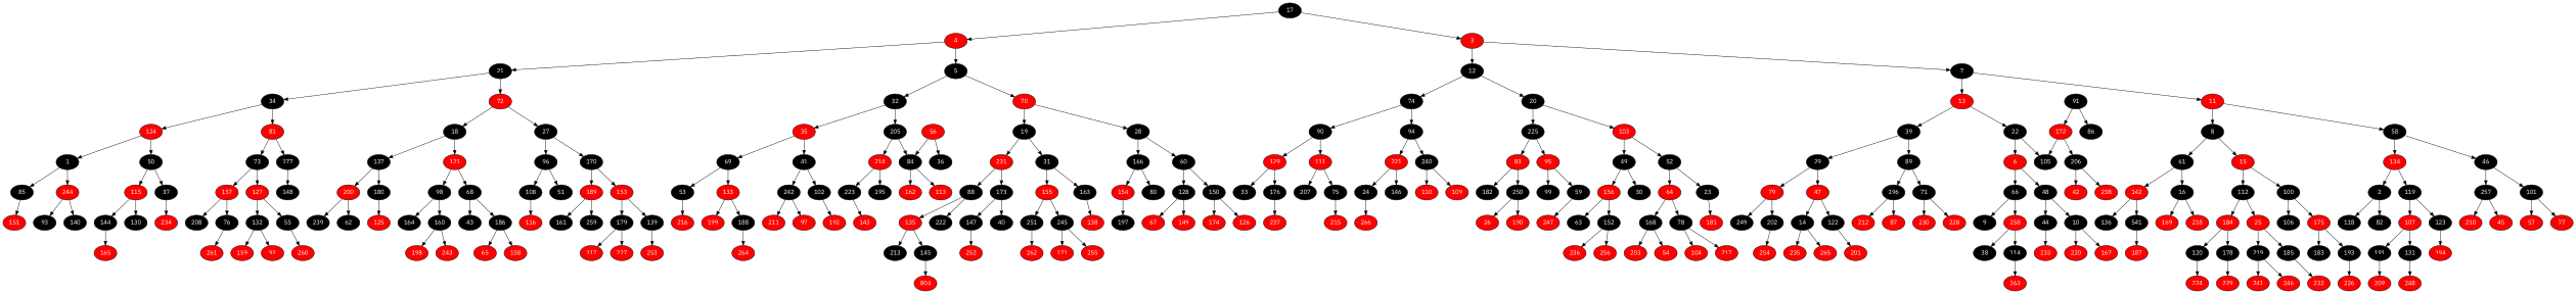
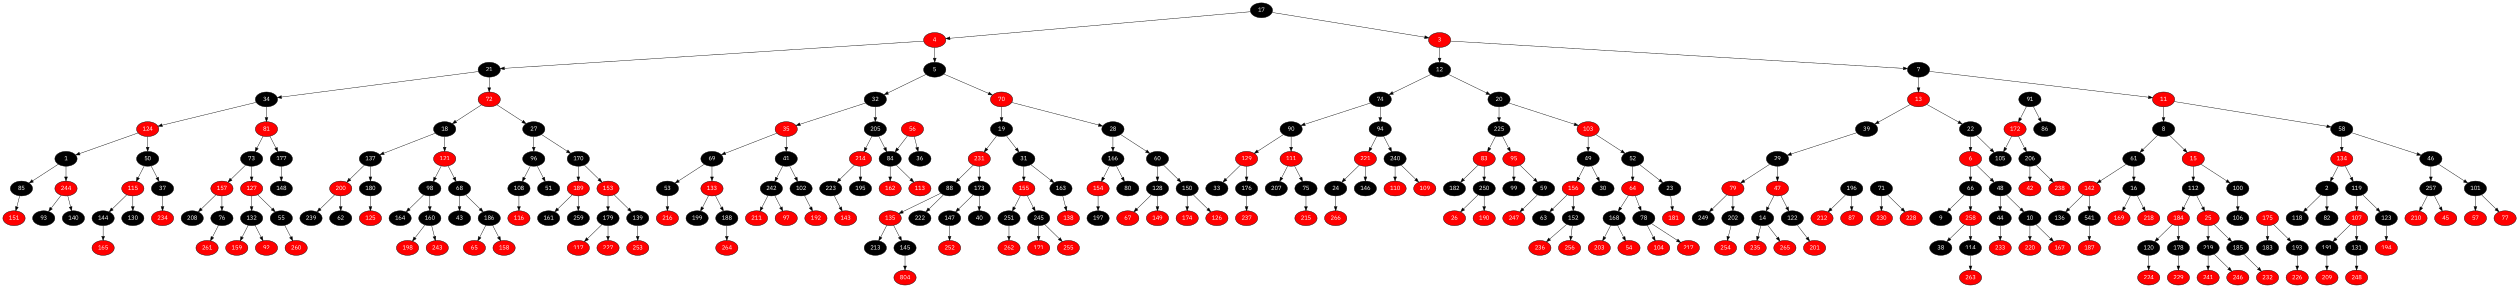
  digraph {
    fontname="IBM Plex Sans"
    node [fillcolor=" black" fontcolor=" white" fontname="IBM Plex Sans" style=filled]
    edge [color=black fontname="IBM Plex Sans"]
    17
    4 [fillcolor=" red"]
    21
    72 [fillcolor=" red"]
    27
    96
    51
    108
    116 [fillcolor=" red"]
    170
    153 [fillcolor=" red"]
    179
    117 [fillcolor=" red"]
    227 [fillcolor=" red"]
    139
    253 [fillcolor=" red"]
    189 [fillcolor=" red"]
    161
    259
    18
    137
    180
    125 [fillcolor=" red"]
    200 [fillcolor=" red"]
    239
    62
    121 [fillcolor=" red"]
    68
    186
    158 [fillcolor=" red"]
    65 [fillcolor=" red"]
    43
    98
    160
    243 [fillcolor=" red"]
    198 [fillcolor=" red"]
    164
    34
    81 [fillcolor=" red"]
    73
    127 [fillcolor=" red"]
    132
    92 [fillcolor=" red"]
    159 [fillcolor=" red"]
    55
    260 [fillcolor=" red"]
    157 [fillcolor=" red"]
    208
    76
    261 [fillcolor=" red"]
    177
    148
    124 [fillcolor=" red"]
    1
    85
    151 [fillcolor=" red"]
    244 [fillcolor=" red"]
    93
    140
    50
    115 [fillcolor=" red"]
    144
    165 [fillcolor=" red"]
    130
    37
    234 [fillcolor=" red"]
    5
    70 [fillcolor=" red"]
    28
    166
    80
    154 [fillcolor=" red"]
    197
    60
    150
    174 [fillcolor=" red"]
    126 [fillcolor=" red"]
    128
    67 [fillcolor=" red"]
    149 [fillcolor=" red"]
    19
    231 [fillcolor=" red"]
    173
    40
    147
    252 [fillcolor=" red"]
    88
    222
    135 [fillcolor=" red"]
    145
    n91 [fillcolor=" red" label=804]
    213
    31
    163
    138 [fillcolor=" red"]
    155 [fillcolor=" red"]
    251
    262 [fillcolor=" red"]
    245
    171 [fillcolor=" red"]
    255 [fillcolor=" red"]
    32
    205
    214 [fillcolor=" red"]
    195
    223
    143 [fillcolor=" red"]
    56 [fillcolor=" red"]
    36
    84
    113 [fillcolor=" red"]
    162 [fillcolor=" red"]
    35 [fillcolor=" red"]
    41
    102
    192 [fillcolor=" red"]
    242
    211 [fillcolor=" red"]
    97 [fillcolor=" red"]
    69
    133 [fillcolor=" red"]
-   199 [fillcolor=red]
+   199
    188
    264 [fillcolor=" red"]
    53
    216 [fillcolor=" red"]
    3 [fillcolor=" red"]
    12
    20
    103 [fillcolor=" red"]
    49
    30
    156 [fillcolor=" red"]
    63
    152
    236 [fillcolor=" red"]
    256 [fillcolor=" red"]
    52
    23
    181 [fillcolor=" red"]
    64 [fillcolor=" red"]
    78
    104 [fillcolor=" red"]
    217 [fillcolor=" red"]
    168
    203 [fillcolor=" red"]
    54 [fillcolor=" red"]
    225
    83 [fillcolor=" red"]
    250
    190 [fillcolor=" red"]
    26 [fillcolor=" red"]
    182
    95 [fillcolor=" red"]
    59
    247 [fillcolor=" red"]
    99
    74
    94
    221 [fillcolor=" red"]
    146
    24
    266 [fillcolor=" red"]
    240
    109 [fillcolor=" red"]
    110 [fillcolor=" red"]
    90
    129 [fillcolor=" red"]
    176
    237 [fillcolor=" red"]
    33
    111 [fillcolor=" red"]
    75
    215 [fillcolor=" red"]
    207
    7
    11 [fillcolor=" red"]
    58
    134 [fillcolor=" red"]
    119
    107 [fillcolor=" red"]
    191
    209 [fillcolor=" red"]
    131
    248 [fillcolor=" red"]
    123
    194 [fillcolor=" red"]
    2
    118
    82
    46
    101
    57 [fillcolor=" red"]
    77 [fillcolor=" red"]
    257
    210 [fillcolor=" red"]
    45 [fillcolor=" red"]
    8
    61
    16
    169 [fillcolor=" red"]
    218 [fillcolor=" red"]
    142 [fillcolor=" red"]
    136
    n205 [label=541]
    187 [fillcolor=" red"]
    15 [fillcolor=" red"]
    100
    106
    175 [fillcolor=" red"]
    193
    226 [fillcolor=" red"]
    183
    112
    184 [fillcolor=" red"]
    178
    229 [fillcolor=" red"]
    120
    224 [fillcolor=" red"]
    25 [fillcolor=" red"]
    185
    232 [fillcolor=" red"]
    219
    241 [fillcolor=" red"]
    246 [fillcolor=" red"]
    13 [fillcolor=" red"]
    39
    29
    47 [fillcolor=" red"]
    14
    235 [fillcolor=" red"]
    265 [fillcolor=" red"]
    122
    201 [fillcolor=" red"]
    79 [fillcolor=" red"]
    249
    202
    254 [fillcolor=" red"]
-   89
    71
    230 [fillcolor=" red"]
    228 [fillcolor=" red"]
    196
    212 [fillcolor=" red"]
    87 [fillcolor=" red"]
    22
    91
    172 [fillcolor=" red"]
    206
    238 [fillcolor=" red"]
    42 [fillcolor=" red"]
    105
    86
    6 [fillcolor=" red"]
    48
    44
    233 [fillcolor=" red"]
    10
    220 [fillcolor=" red"]
    167 [fillcolor=" red"]
    66
    9
    258 [fillcolor=" red"]
    114
    263 [fillcolor=" red"]
    38
    subgraph sub_1 {
      17
      4
      21
      72
      27
      96
      51
      108
      116
      170
      153
      179
      117
      227
      139
      253
      189
      161
      259
      18
      137
      180
      125
      200
      239
      62
      121
      68
      186
      158
      65
      43
      98
      160
      243
      198
      164
      34
      81
      73
      127
      132
      92
      159
      55
      260
      157
      208
      76
      261
      177
      148
      124
      1
      85
      151
      244
      93
      140
      50
      115
      144
      165
      130
      37
      234
      5
      70
      28
      166
      80
      154
      197
      60
      150
      174
      126
      128
      67
      149
      19
      231
      173
      40
      147
      252
      88
      222
      135
      145
      n91
      213
      31
      163
      138
      155
      251
      262
      245
      171
      255
      32
      205
      214
      195
      223
      143
      56
      36
      84
      113
      162
      35
      41
      102
      192
      242
      211
      97
      69
      133
      199
      188
      264
      53
      216
      3
      12
      20
      103
      49
      30
      156
      63
      152
      236
      256
      52
      23
      181
      64
      78
      104
      217
      168
      203
      54
      225
      83
      250
      190
      26
      182
      95
      59
      247
      99
      74
      94
      221
      146
      24
      266
      240
      109
      110
      90
      129
      176
      237
      33
      111
      75
      215
      207
      7
      11
      58
      134
      119
      107
      191
      209
      131
      248
      123
      194
      2
      118
      82
      46
      101
      57
      77
      257
      210
      45
      8
      61
      16
      169
      218
      142
      136
      n205
      187
      15
      100
      106
      175
      193
      226
      183
      112
      184
      178
      229
      120
      224
      25
      185
      232
      219
      241
      246
      13
      39
      29
      47
      14
      235
      265
      122
      201
      79
      249
      202
      254
-     89
      71
      230
      228
      196
      212
      87
      22
      91
      172
      206
      238
      42
      105
      86
      6
      48
      44
      233
      10
      220
      167
      66
      9
      258
      114
      263
      38
    }
    17 -> 4
    17 -> 3
    4 -> 21
    4 -> 5
    21 -> 72
    21 -> 34
    72 -> 27
    72 -> 18
    27 -> 96
    27 -> 170
    96 -> 51
    96 -> 108
    108 -> 116
    170 -> 153
    170 -> 189
    153 -> 179
    153 -> 139
    179 -> 117
    179 -> 227
    139 -> 253
    189 -> 161
    189 -> 259
    18 -> 137
    18 -> 121
    137 -> 180
    137 -> 200
    180 -> 125
    200 -> 239
    200 -> 62
    121 -> 68
    121 -> 98
    68 -> 186
    68 -> 43
    186 -> 158
    186 -> 65
    98 -> 160
    98 -> 164
    160 -> 243
    160 -> 198
    34 -> 81
    34 -> 124
    81 -> 73
    81 -> 177
    73 -> 127
    73 -> 157
    127 -> 132
    127 -> 55
    132 -> 92
    132 -> 159
    55 -> 260
    157 -> 208
    157 -> 76
    76 -> 261
    177 -> 148
    124 -> 1
    124 -> 50
    1 -> 85
    1 -> 244
    85 -> 151
    244 -> 93
    244 -> 140
    50 -> 115
    50 -> 37
    115 -> 144
    115 -> 130
    144 -> 165
    37 -> 234
    5 -> 70
    5 -> 32
    70 -> 28
    70 -> 19
    28 -> 166
    28 -> 60
    166 -> 80
    166 -> 154
    154 -> 197
    60 -> 150
    60 -> 128
    150 -> 174
    150 -> 126
    128 -> 67
    128 -> 149
    19 -> 231
    19 -> 31
    231 -> 173
    231 -> 88
    173 -> 40
    173 -> 147
    147 -> 252
    88 -> 222
    88 -> 135
    135 -> 145
    135 -> 213
    145 -> n91
    31 -> 163
    31 -> 155
    163 -> 138
    155 -> 251
    155 -> 245
    251 -> 262
    245 -> 171
    245 -> 255
    32 -> 205
    32 -> 35
    205 -> 214
    205 -> 84
    214 -> 195
    214 -> 223
    223 -> 143
    56 -> 36
    56 -> 84
    84 -> 113
    84 -> 162
    35 -> 41
    35 -> 69
    41 -> 102
    41 -> 242
    102 -> 192
    242 -> 211
    242 -> 97
    69 -> 133
    69 -> 53
    133 -> 199
    133 -> 188
    188 -> 264
    53 -> 216
    3 -> 12
    3 -> 7
    12 -> 20
    12 -> 74
    20 -> 103
    20 -> 225
    103 -> 49
    103 -> 52
    49 -> 30
    49 -> 156
    156 -> 63
    156 -> 152
    152 -> 236
    152 -> 256
    52 -> 23
    52 -> 64
    23 -> 181
    64 -> 78
    64 -> 168
    78 -> 104
    78 -> 217
    168 -> 203
    168 -> 54
    225 -> 83
    225 -> 95
    83 -> 250
    83 -> 182
    250 -> 190
    250 -> 26
    95 -> 59
    95 -> 99
    59 -> 247
    74 -> 94
    74 -> 90
    94 -> 221
    94 -> 240
    221 -> 146
    221 -> 24
    24 -> 266
    240 -> 109
    240 -> 110
    90 -> 129
    90 -> 111
    129 -> 176
    129 -> 33
    176 -> 237
    111 -> 75
    111 -> 207
    75 -> 215
    7 -> 11
    7 -> 13
    11 -> 58
    11 -> 8
    58 -> 134
    58 -> 46
    134 -> 119
    134 -> 2
    119 -> 107
    119 -> 123
    107 -> 191
    107 -> 131
    191 -> 209
    131 -> 248
    123 -> 194
    2 -> 118
    2 -> 82
    46 -> 101
    46 -> 257
    101 -> 57
    101 -> 77
    257 -> 210
    257 -> 45
    8 -> 61
    8 -> 15
    61 -> 16
    61 -> 142
    16 -> 169
    16 -> 218
    142 -> 136
    142 -> n205
    n205 -> 187
    15 -> 100
    15 -> 112
    100 -> 106
-   100 -> 175
    175 -> 193
    175 -> 183
    193 -> 226
    112 -> 184
    112 -> 25
    184 -> 178
    184 -> 120
    178 -> 229
    120 -> 224
    25 -> 185
    25 -> 219
    185 -> 232
    219 -> 241
    219 -> 246
    13 -> 39
    13 -> 22
    39 -> 29
-   39 -> 89
    29 -> 47
    29 -> 79
    47 -> 14
    47 -> 122
    14 -> 235
    14 -> 265
    122 -> 201
    79 -> 249
    79 -> 202
    202 -> 254
-   89 -> 71
-   89 -> 196
    71 -> 230
    71 -> 228
    196 -> 212
    196 -> 87
    22 -> 105
    22 -> 6
    91 -> 172
    91 -> 86
    172 -> 206
    172 -> 105
    206 -> 238
    206 -> 42
    6 -> 48
    6 -> 66
    48 -> 44
    48 -> 10
    44 -> 233
    10 -> 220
    10 -> 167
    66 -> 9
    66 -> 258
    258 -> 114
    258 -> 38
    114 -> 263
  }
